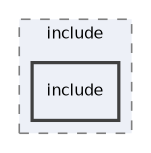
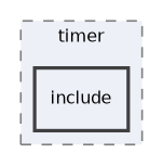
  digraph {
    compound=true
    n1 [color=grey25 fillcolor="#edf0f7" fontname=Helvetica fontsize=10 label=include shape=box style="filled,bold,"]
    subgraph cluster_1 {
      bgcolor="#edf0f7"
      fontname=Helvetica
      fontsize=10
-     label=include
+     label=timer
      pencolor=grey50
      style="filled,dashed,"
      n1
    }
  }
